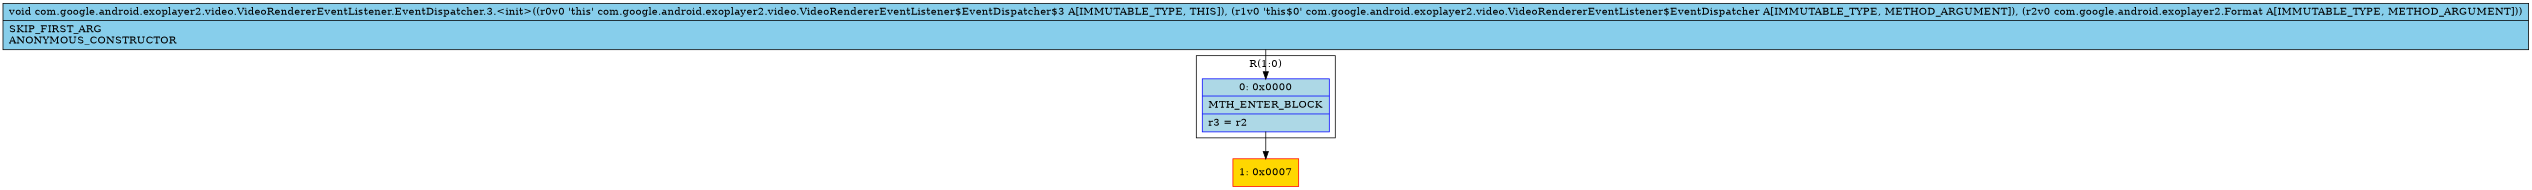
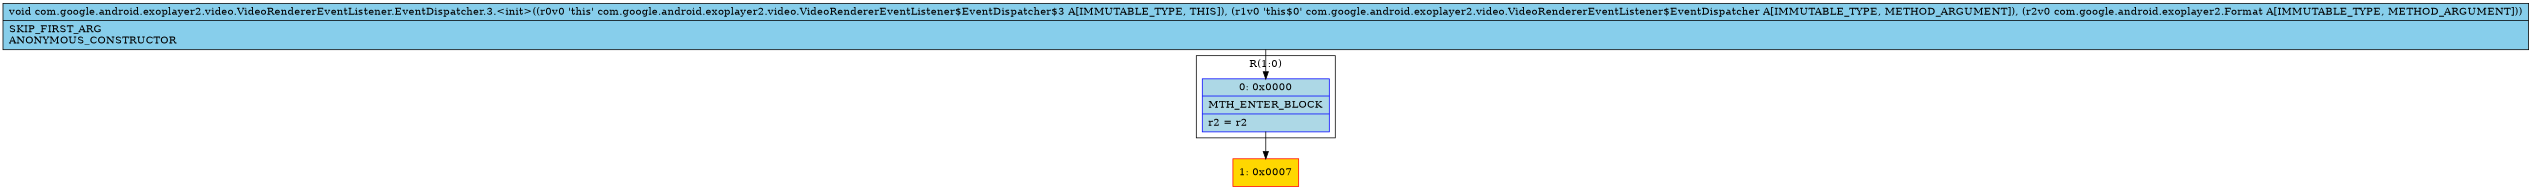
  digraph {
    node [shape=record style=filled]
-   n1 [color=blue label="{0\:\ 0x0000|MTH_ENTER_BLOCK\l|r3 = r2\l}" fillcolor=lightblue]
+   n1 [color=blue label="{0\:\ 0x0000|MTH_ENTER_BLOCK\l|r2 = r2\l}" fillcolor=lightblue]
    n2 [color=red label="{1\:\ 0x0007}" fillcolor=gold]
    n3 [label="{void com.google.android.exoplayer2.video.VideoRendererEventListener.EventDispatcher.3.\<init\>((r0v0 'this' com.google.android.exoplayer2.video.VideoRendererEventListener$EventDispatcher$3 A[IMMUTABLE_TYPE, THIS]), (r1v0 'this$0' com.google.android.exoplayer2.video.VideoRendererEventListener$EventDispatcher A[IMMUTABLE_TYPE, METHOD_ARGUMENT]), (r2v0 com.google.android.exoplayer2.Format A[IMMUTABLE_TYPE, METHOD_ARGUMENT]))  | SKIP_FIRST_ARG\lANONYMOUS_CONSTRUCTOR\l}" fillcolor=skyblue]
    subgraph cluster_1 {
      label="R(1:0)"
      n1
    }
    n1 -> n2
    n3 -> n1
  }
